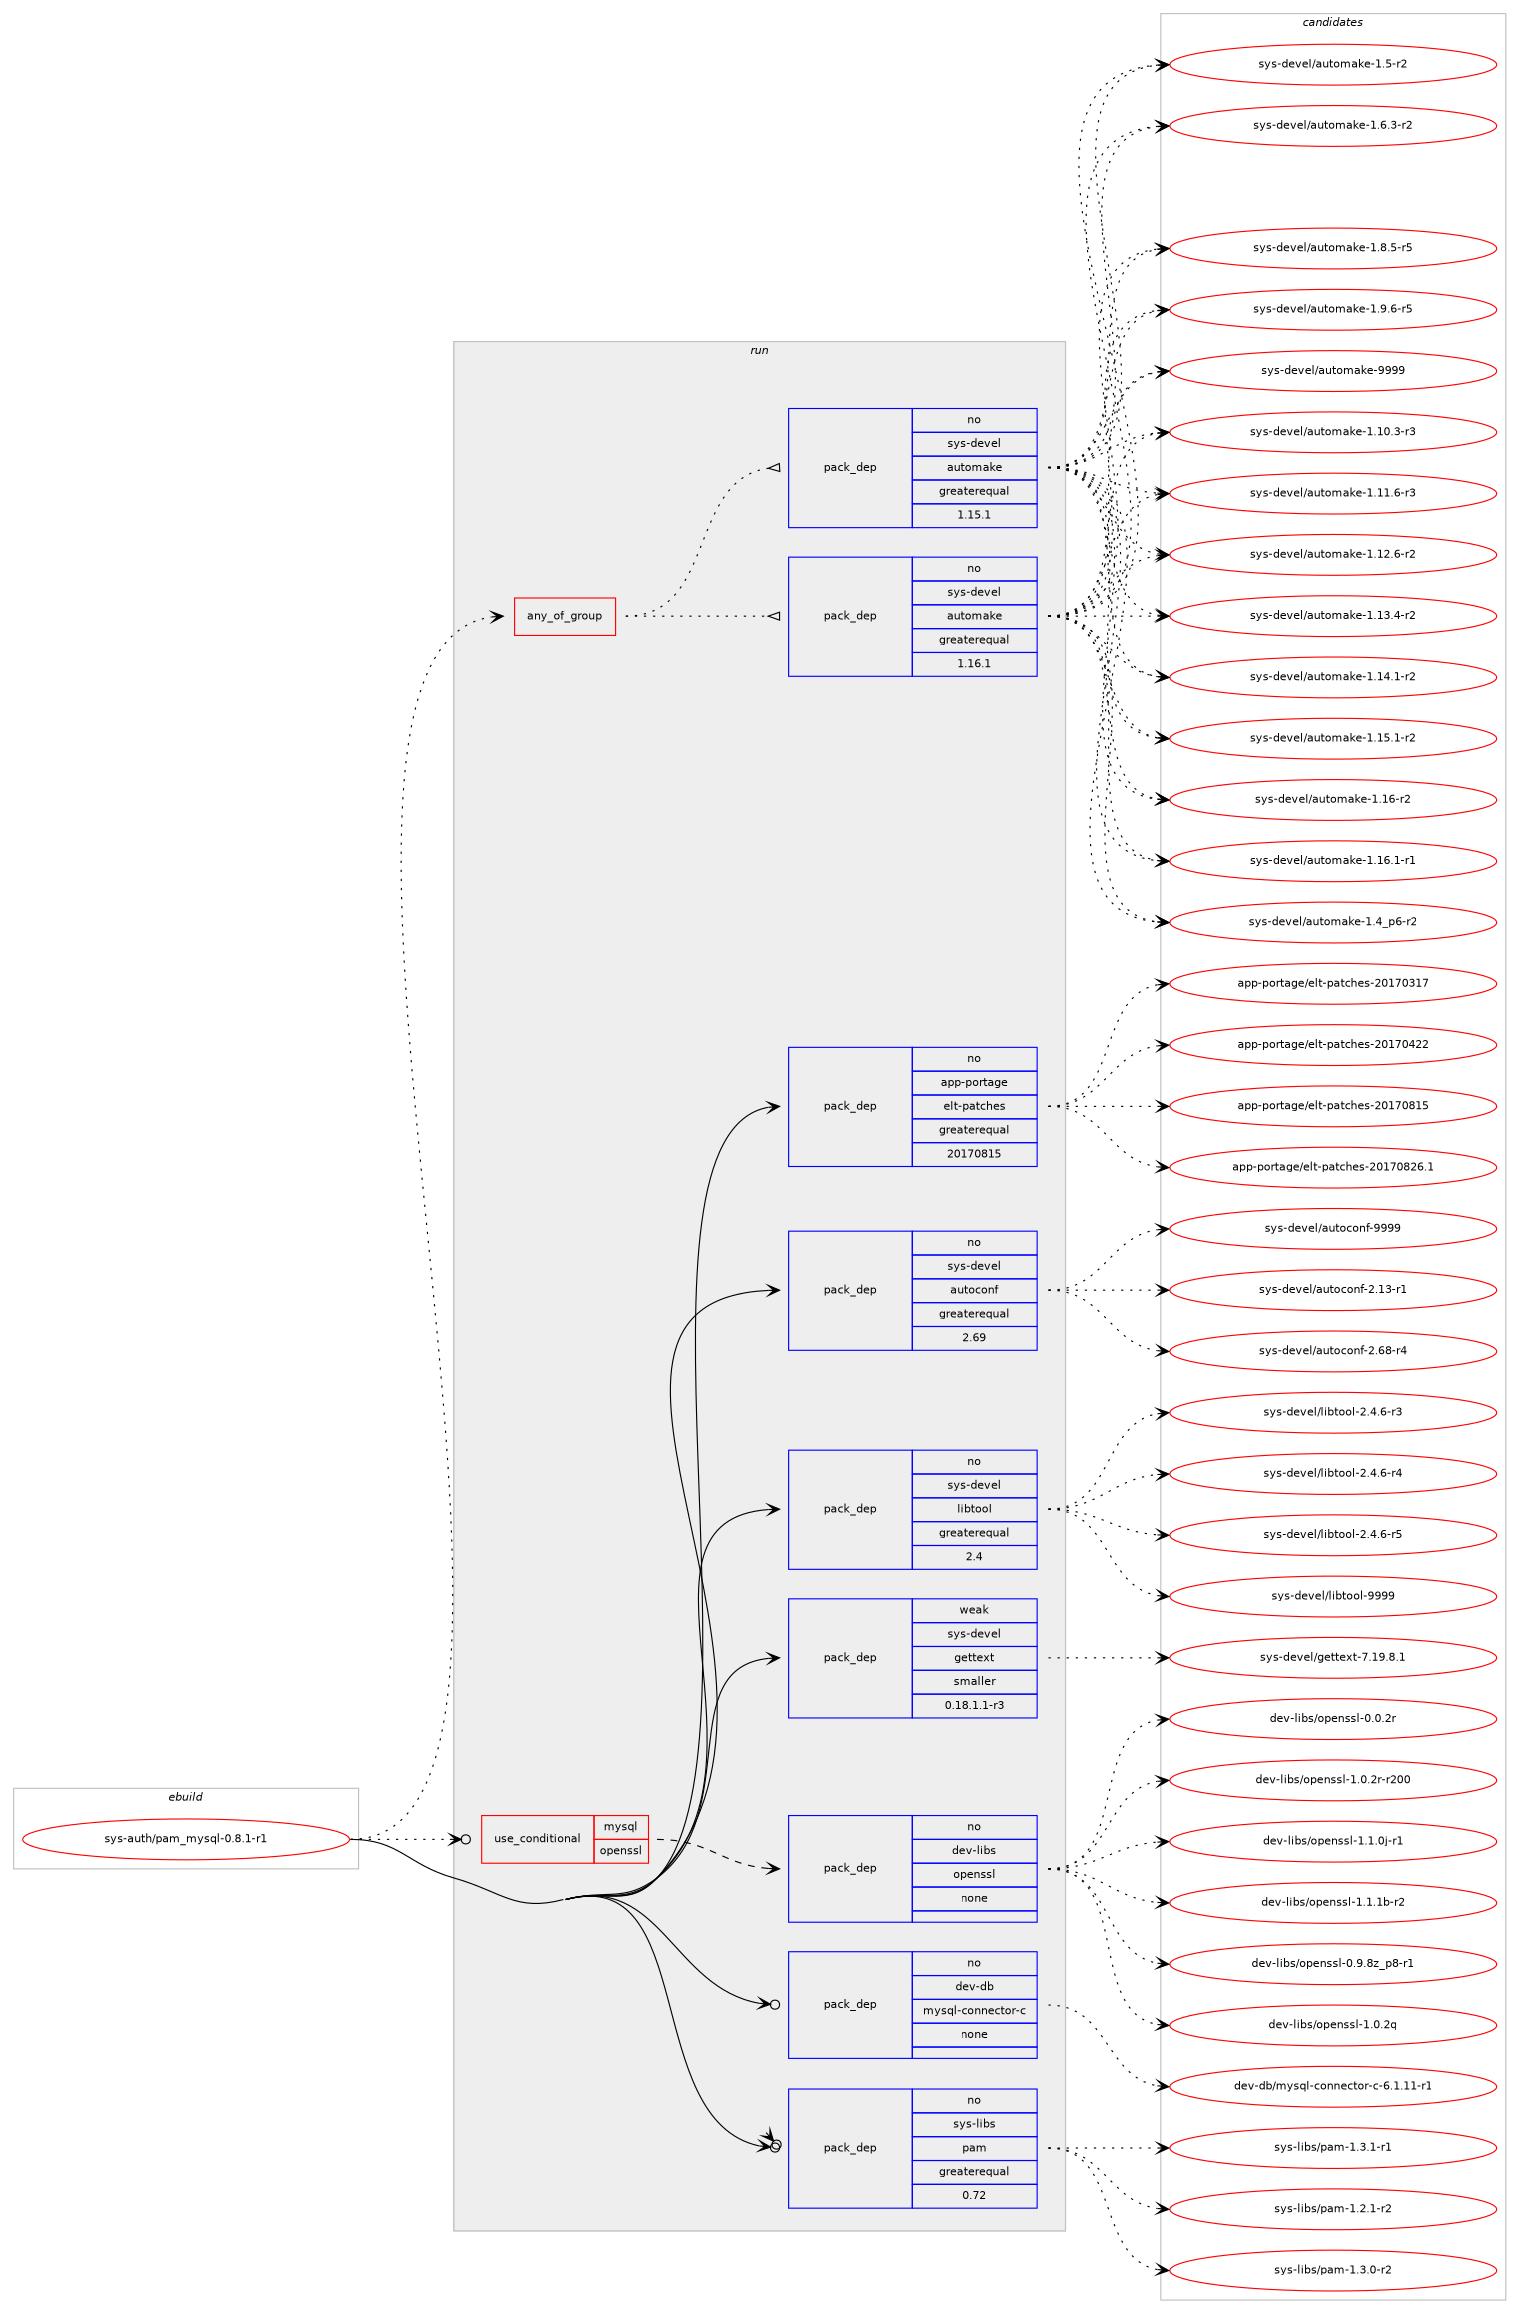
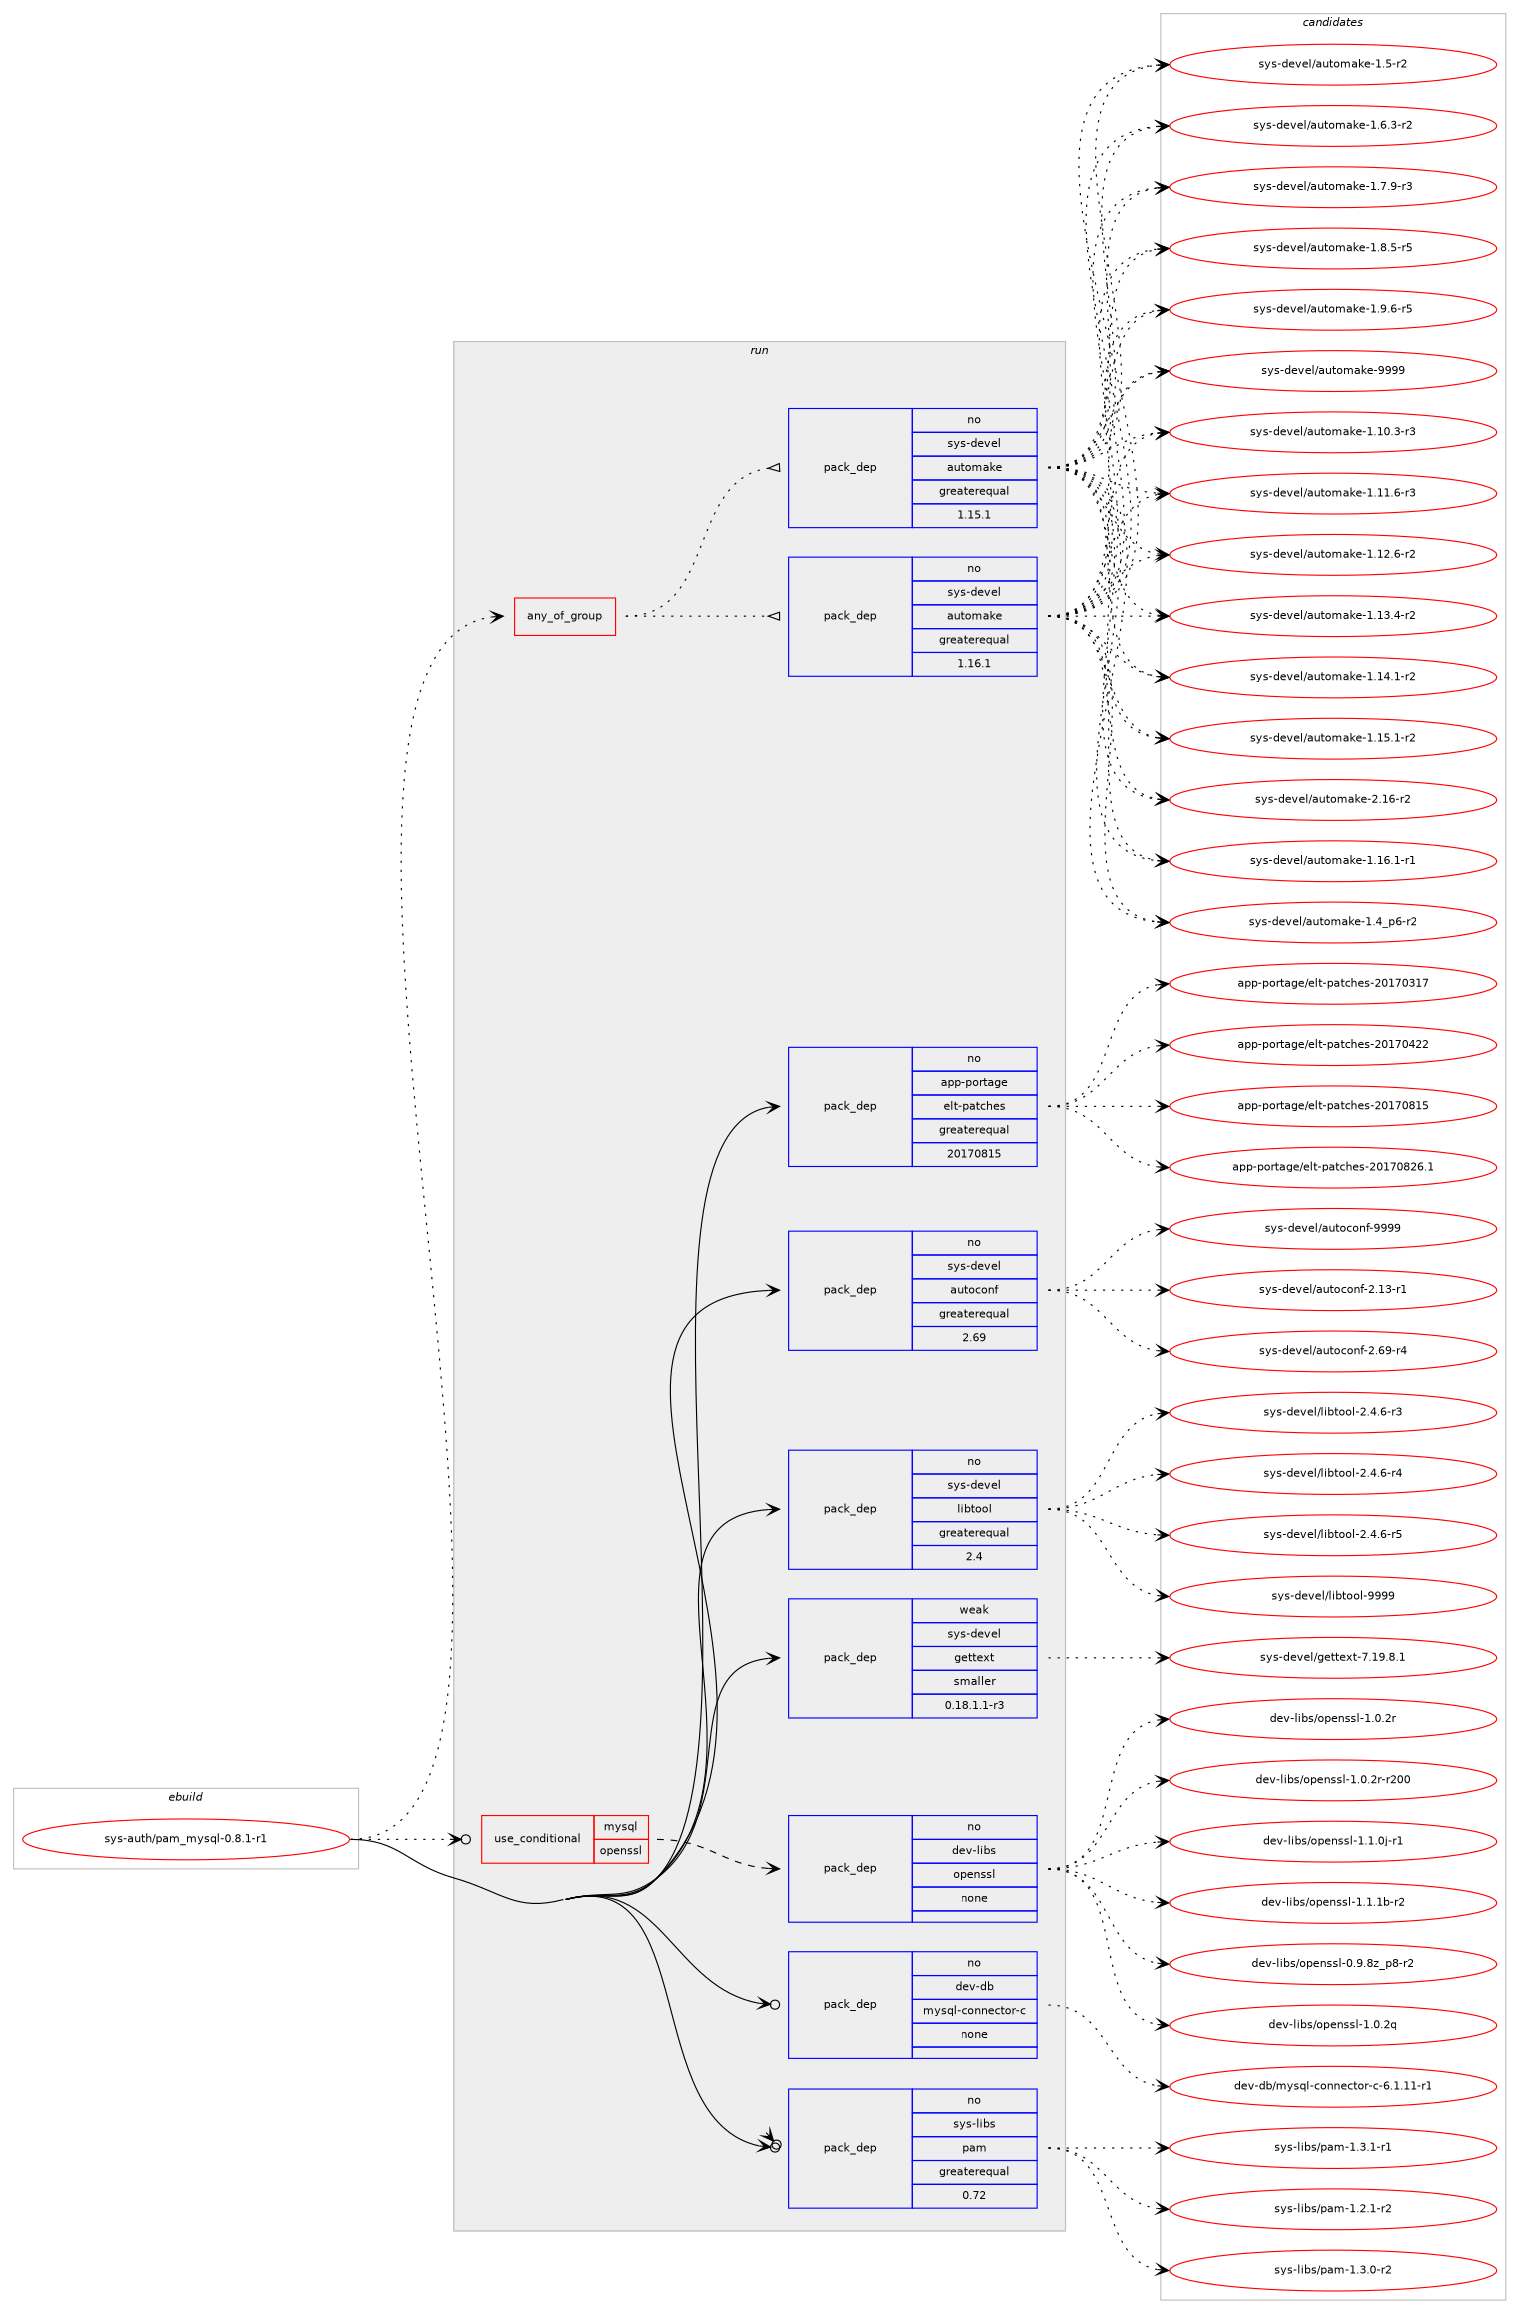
  digraph {
    compound=true
    concentrate=true
    fontname=Helvetica
    fontsize=10
    newrank=true
    rankdir=LR
    ranksep=1.5
    node [color=red fontname=Helvetica fontsize=10]
    edge [arrowhead=vee headport=w style=dotted tailport=e weight=100]
    n1 [label="sys-auth/pam_mysql-0.8.1-r1" width=4]
    n2 [color=blue label=<<TABLE BORDER="0" CELLBORDER="1" CELLSPACING="0" CELLPADDING="4" WIDTH="220"><TR><TD ROWSPAN="6" CELLPADDING="30">pack_dep</TD></TR><TR><TD WIDTH="110">no</TD></TR><TR><TD>sys-devel</TD></TR><TR><TD>automake</TD></TR><TR><TD>greaterequal</TD></TR><TR><TD>1.16.1</TD></TR></TABLE>> shape=none]
    n3 [color=blue label=<<TABLE BORDER="0" CELLBORDER="1" CELLSPACING="0" CELLPADDING="4" WIDTH="220"><TR><TD ROWSPAN="6" CELLPADDING="30">pack_dep</TD></TR><TR><TD WIDTH="110">no</TD></TR><TR><TD>sys-devel</TD></TR><TR><TD>automake</TD></TR><TR><TD>greaterequal</TD></TR><TR><TD>1.15.1</TD></TR></TABLE>> shape=none]
    n4 [label=<<TABLE BORDER="0" CELLBORDER="1" CELLSPACING="0" CELLPADDING="4"><TR><TD CELLPADDING="10">any_of_group</TD></TR></TABLE>> shape=none]
    n5 [color=blue label=<<TABLE BORDER="0" CELLBORDER="1" CELLSPACING="0" CELLPADDING="4" WIDTH="220"><TR><TD ROWSPAN="6" CELLPADDING="30">pack_dep</TD></TR><TR><TD WIDTH="110">no</TD></TR><TR><TD>app-portage</TD></TR><TR><TD>elt-patches</TD></TR><TR><TD>greaterequal</TD></TR><TR><TD>20170815</TD></TR></TABLE>> shape=none]
    n6 [color=blue label=<<TABLE BORDER="0" CELLBORDER="1" CELLSPACING="0" CELLPADDING="4" WIDTH="220"><TR><TD ROWSPAN="6" CELLPADDING="30">pack_dep</TD></TR><TR><TD WIDTH="110">no</TD></TR><TR><TD>sys-devel</TD></TR><TR><TD>autoconf</TD></TR><TR><TD>greaterequal</TD></TR><TR><TD>2.69</TD></TR></TABLE>> shape=none]
    n7 [color=blue label=<<TABLE BORDER="0" CELLBORDER="1" CELLSPACING="0" CELLPADDING="4" WIDTH="220"><TR><TD ROWSPAN="6" CELLPADDING="30">pack_dep</TD></TR><TR><TD WIDTH="110">no</TD></TR><TR><TD>sys-devel</TD></TR><TR><TD>libtool</TD></TR><TR><TD>greaterequal</TD></TR><TR><TD>2.4</TD></TR></TABLE>> shape=none]
    n8 [color=blue label=<<TABLE BORDER="0" CELLBORDER="1" CELLSPACING="0" CELLPADDING="4" WIDTH="220"><TR><TD ROWSPAN="6" CELLPADDING="30">pack_dep</TD></TR><TR><TD WIDTH="110">weak</TD></TR><TR><TD>sys-devel</TD></TR><TR><TD>gettext</TD></TR><TR><TD>smaller</TD></TR><TR><TD>0.18.1.1-r3</TD></TR></TABLE>> shape=none]
    n9 [color=blue label=<<TABLE BORDER="0" CELLBORDER="1" CELLSPACING="0" CELLPADDING="4" WIDTH="220"><TR><TD ROWSPAN="6" CELLPADDING="30">pack_dep</TD></TR><TR><TD WIDTH="110">no</TD></TR><TR><TD>dev-libs</TD></TR><TR><TD>openssl</TD></TR><TR><TD>none</TD></TR><TR><TD></TD></TR></TABLE>> shape=none]
    n10 [label=<<TABLE BORDER="0" CELLBORDER="1" CELLSPACING="0" CELLPADDING="4"><TR><TD ROWSPAN="3" CELLPADDING="10">use_conditional</TD></TR><TR><TD>mysql</TD></TR><TR><TD>openssl</TD></TR></TABLE>> shape=none]
    n11 [color=blue label=<<TABLE BORDER="0" CELLBORDER="1" CELLSPACING="0" CELLPADDING="4" WIDTH="220"><TR><TD ROWSPAN="6" CELLPADDING="30">pack_dep</TD></TR><TR><TD WIDTH="110">no</TD></TR><TR><TD>dev-db</TD></TR><TR><TD>mysql-connector-c</TD></TR><TR><TD>none</TD></TR><TR><TD></TD></TR></TABLE>> shape=none]
    n12 [color=blue label=<<TABLE BORDER="0" CELLBORDER="1" CELLSPACING="0" CELLPADDING="4" WIDTH="220"><TR><TD ROWSPAN="6" CELLPADDING="30">pack_dep</TD></TR><TR><TD WIDTH="110">no</TD></TR><TR><TD>sys-libs</TD></TR><TR><TD>pam</TD></TR><TR><TD>greaterequal</TD></TR><TR><TD>0.72</TD></TR></TABLE>> shape=none]
    n13 [label="sys-devel/automake-1.10.3-r3" width=4]
    n14 [label="sys-devel/automake-1.11.6-r3" width=4]
    n15 [label="sys-devel/automake-1.12.6-r2" width=4]
    n16 [label="sys-devel/automake-1.13.4-r2" width=4]
    n17 [label="sys-devel/automake-1.14.1-r2" width=4]
    n18 [label="sys-devel/automake-1.15.1-r2" width=4]
-   n19 [label="sys-devel/automake-1.16-r2" width=4]
+   n19 [label="sys-devel/automake-2.16-r2" width=4]
    n20 [label="sys-devel/automake-1.16.1-r1" width=4]
    n21 [label="sys-devel/automake-1.4_p6-r2" width=4]
    n22 [label="sys-devel/automake-1.5-r2" width=4]
    n23 [label="sys-devel/automake-1.6.3-r2" width=4]
+   n24 [label="sys-devel/automake-1.7.9-r3" width=4]
    n25 [label="sys-devel/automake-1.8.5-r5" width=4]
    n26 [label="sys-devel/automake-1.9.6-r5" width=4]
    n27 [label="sys-devel/automake-9999" width=4]
    n28 [label="app-portage/elt-patches-20170317" width=4]
    n29 [label="app-portage/elt-patches-20170422" width=4]
    n30 [label="app-portage/elt-patches-20170815" width=4]
    n31 [label="app-portage/elt-patches-20170826.1" width=4]
    n32 [label="sys-devel/autoconf-2.13-r1" width=4]
-   n33 [label="sys-devel/autoconf-2.68-r4" width=4]
+   n33 [label="sys-devel/autoconf-2.69-r4" width=4]
    n34 [label="sys-devel/autoconf-9999" width=4]
    n35 [label="sys-devel/libtool-2.4.6-r3" width=4]
    n36 [label="sys-devel/libtool-2.4.6-r4" width=4]
    n37 [label="sys-devel/libtool-2.4.6-r5" width=4]
    n38 [label="sys-devel/libtool-9999" width=4]
    n39 [label="sys-devel/gettext-7.19.8.1" width=4]
-   n40 [label="dev-libs/openssl-0.9.8z_p8-r1" width=4]
+   n40 [label="dev-libs/openssl-0.9.8z_p8-r2" width=4]
    n41 [label="dev-libs/openssl-1.0.2q" width=4]
-   n42 [label="dev-libs/openssl-0.0.2r" width=4]
+   n42 [label="dev-libs/openssl-1.0.2r" width=4]
    n43 [label="dev-libs/openssl-1.0.2r-r200" width=4]
    n44 [label="dev-libs/openssl-1.1.0j-r1" width=4]
    n45 [label="dev-libs/openssl-1.1.1b-r2" width=4]
    n46 [label="dev-db/mysql-connector-c-6.1.11-r1" width=4]
    n47 [label="sys-libs/pam-1.2.1-r2" width=4]
    n48 [label="sys-libs/pam-1.3.0-r2" width=4]
    n49 [label="sys-libs/pam-1.3.1-r1" width=4]
    subgraph cluster_1 {
      color=gray
      label=<<i>ebuild</i>>
      rank=same
      n1
    }
    subgraph cluster_2 {
      color=gray
      label=<<i>dependencies</i>>
      subgraph cluster_3 {
        color=gray
        fillcolor="#eeeeee"
        label=<<i>compile</i>>
        style=filled
        subgraph sub_4 {
          color=gray
          fillcolor="#eeeeee"
          label=<<i>compile</i>>
          style=filled
          n4
          subgraph sub_5 {
            color=gray
            fillcolor="#eeeeee"
            label=<<i>compile</i>>
            style=filled
            n2
          }
          subgraph sub_6 {
            color=gray
            fillcolor="#eeeeee"
            label=<<i>compile</i>>
            style=filled
            n3
          }
        }
        subgraph sub_7 {
          color=gray
          fillcolor="#eeeeee"
          label=<<i>compile</i>>
          style=filled
          n5
        }
        subgraph sub_8 {
          color=gray
          fillcolor="#eeeeee"
          label=<<i>compile</i>>
          style=filled
          n6
        }
        subgraph sub_9 {
          color=gray
          fillcolor="#eeeeee"
          label=<<i>compile</i>>
          style=filled
          n7
        }
        subgraph sub_10 {
          color=gray
          fillcolor="#eeeeee"
          label=<<i>compile</i>>
          style=filled
          n8
        }
      }
      subgraph cluster_11 {
        color=gray
        fillcolor="#eeeeee"
        label=<<i>compile and run</i>>
        style=filled
        subgraph sub_12 {
          color=gray
          fillcolor="#eeeeee"
          label=<<i>compile and run</i>>
          style=filled
          n10
          subgraph sub_13 {
            color=gray
            fillcolor="#eeeeee"
            label=<<i>compile and run</i>>
            style=filled
            n9
          }
        }
        subgraph sub_14 {
          color=gray
          fillcolor="#eeeeee"
          label=<<i>compile and run</i>>
          style=filled
          n11
        }
        subgraph sub_15 {
          color=gray
          fillcolor="#eeeeee"
          label=<<i>compile and run</i>>
          style=filled
          n12
        }
      }
      subgraph cluster_16 {
        color=gray
        fillcolor="#eeeeee"
        label=<<i>run</i>>
        style=filled
      }
    }
    subgraph cluster_17 {
      color=gray
      label=<<i>candidates</i>>
      rank=same
      subgraph sub_18 {
        color=black
        label=<<i>candidates</i>>
        nodesep=1
        rank=same
        n13
        n14
        n15
        n16
        n17
        n18
        n19
        n20
        n21
        n22
        n23
+       n24
        n25
        n26
        n27
      }
      subgraph sub_19 {
        color=black
        label=<<i>candidates</i>>
        nodesep=1
        rank=same
        n13
        n14
        n15
        n16
        n17
        n18
        n19
        n20
        n21
        n22
        n23
+       n24
        n25
        n26
        n27
      }
      subgraph sub_20 {
        color=black
        label=<<i>candidates</i>>
        nodesep=1
        rank=same
        n28
        n29
        n30
        n31
      }
      subgraph sub_21 {
        color=black
        label=<<i>candidates</i>>
        nodesep=1
        rank=same
        n32
        n33
        n34
      }
      subgraph sub_22 {
        color=black
        label=<<i>candidates</i>>
        nodesep=1
        rank=same
        n35
        n36
        n37
        n38
      }
      subgraph sub_23 {
        color=black
        label=<<i>candidates</i>>
        nodesep=1
        rank=same
        n39
      }
      subgraph sub_24 {
        color=black
        label=<<i>candidates</i>>
        nodesep=1
        rank=same
        n40
        n41
        n42
        n43
        n44
        n45
      }
      subgraph sub_25 {
        color=black
        label=<<i>candidates</i>>
        nodesep=1
        rank=same
        n46
      }
      subgraph sub_26 {
        color=black
        label=<<i>candidates</i>>
        nodesep=1
        rank=same
        n47
        n48
        n49
      }
    }
    n1 -> n4 [weight=20]
    n1 -> n5 [style=solid weight=20]
    n1 -> n6 [style=solid weight=20]
    n1 -> n7 [style=solid weight=20]
    n1 -> n8 [style=solid weight=20]
    n1 -> n10 [arrowhead=odotvee weight=20]
    n1 -> n11 [arrowhead=odotvee style=solid weight=20]
    n1 -> n12 [arrowhead=odotvee style=solid weight=20]
    n2 -> n13
    n2 -> n14
    n2 -> n15
    n2 -> n16
    n2 -> n17
    n2 -> n18
    n2 -> n19
    n2 -> n20
    n2 -> n21
    n2 -> n22
    n2 -> n23
+   n2 -> n24
    n2 -> n25
    n2 -> n26
    n2 -> n27
    n3 -> n13
    n3 -> n14
    n3 -> n15
    n3 -> n16
    n3 -> n17
    n3 -> n18
    n3 -> n19
    n3 -> n20
    n3 -> n21
    n3 -> n22
    n3 -> n23
+   n3 -> n24
    n3 -> n25
    n3 -> n26
    n3 -> n27
    n4 -> n2 [arrowhead=oinv weight=20]
    n4 -> n3 [arrowhead=oinv weight=20]
    n5 -> n28
    n5 -> n29
    n5 -> n30
    n5 -> n31
    n6 -> n32
    n6 -> n33
    n6 -> n34
    n7 -> n35
    n7 -> n36
    n7 -> n37
    n7 -> n38
    n8 -> n39
    n9 -> n40
    n9 -> n41
    n9 -> n42
    n9 -> n43
    n9 -> n44
    n9 -> n45
    n10 -> n9 [style=dashed weight=20]
    n11 -> n46
    n12 -> n47
    n12 -> n48
    n12 -> n49
  }
